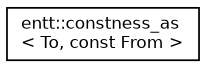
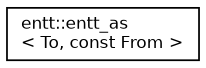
  digraph {
    rankdir=LR
-   n1 [color=black fillcolor=white fontname=Helvetica fontsize=10 height=0.2 label="entt::constness_as\l\< To, const From \>" shape=record style=filled width=0.4]
+   n1 [color=black fillcolor=white fontname=Helvetica fontsize=10 height=0.2 label="entt::entt_as\l\< To, const From \>" shape=record style=filled width=0.4]
  }
